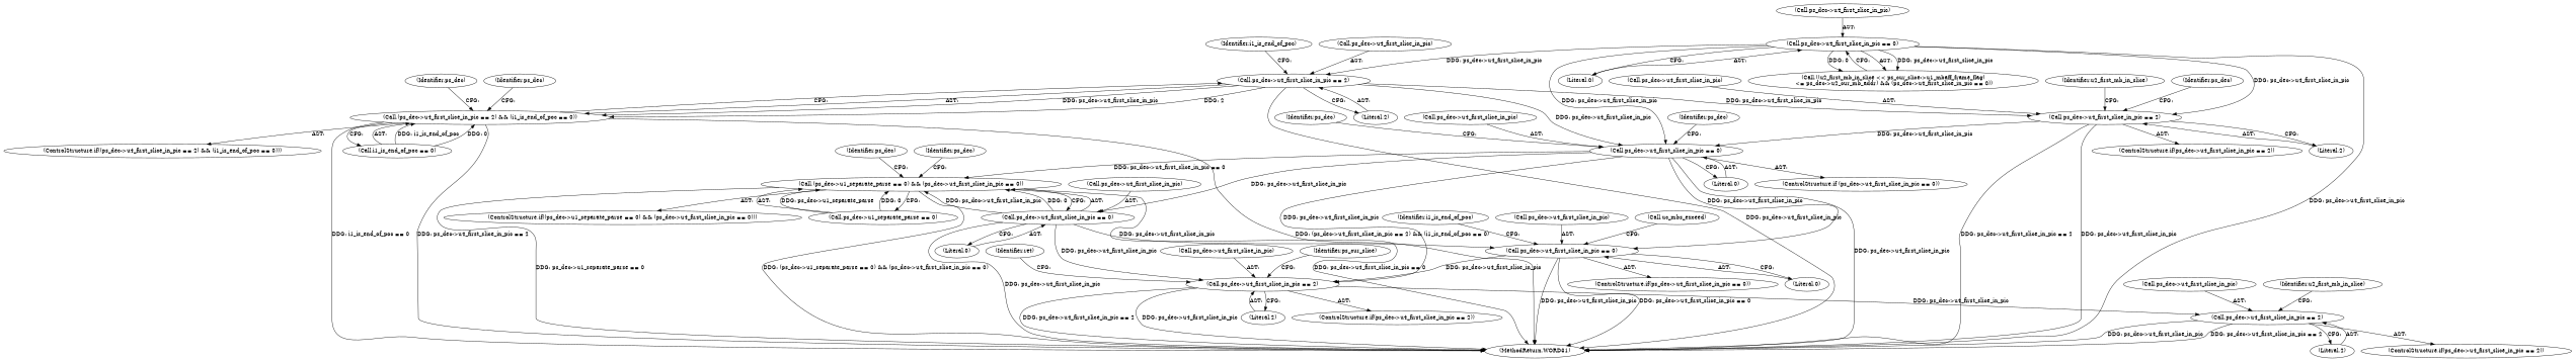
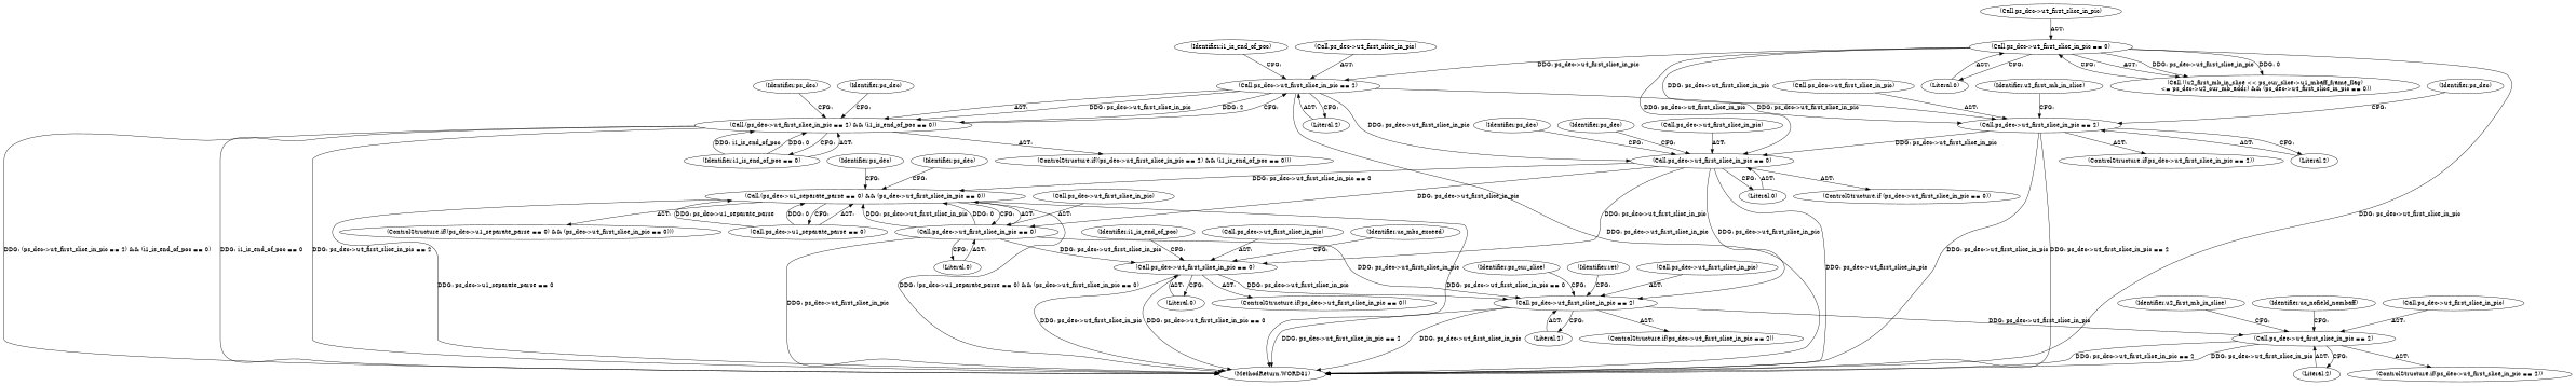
  digraph {
    n1 [label="(Call,ps_dec->u4_first_slice_in_pic == 2)"]
    n2 [label="(Call,(ps_dec->u4_first_slice_in_pic == 2) && (i1_is_end_of_poc == 0))"]
    n3 [label="(Call,ps_dec->u4_first_slice_in_pic == 2)"]
    n4 [label="(Call,ps_dec->u4_first_slice_in_pic == 0)"]
    n5 [label="(MethodReturn,WORD31)"]
    n6 [label="(Literal,2)"]
-   n7 [label="(Call,i1_is_end_of_poc == 0)"]
+   n7 [label="(Identifier,i1_is_end_of_poc == 0)"]
    n8 [label="(ControlStructure,if((ps_dec->u4_first_slice_in_pic == 2) && (i1_is_end_of_poc == 0)))"]
    n9 [label="(ControlStructure,if(ps_dec->u4_first_slice_in_pic == 2))"]
    n10 [label="(Literal,2)"]
    n11 [label="(Call,(ps_dec->u1_separate_parse == 0) && (ps_dec->u4_first_slice_in_pic == 0))"]
    n12 [label="(Call,ps_dec->u4_first_slice_in_pic == 0)"]
    n13 [label="(Call,ps_dec->u4_first_slice_in_pic == 0)"]
    n14 [label="(Call,ps_dec->u4_first_slice_in_pic == 2)"]
    n15 [label="(ControlStructure,if (ps_dec->u4_first_slice_in_pic == 0))"]
    n16 [label="(Literal,0)"]
    n17 [label="(Call,ps_dec->u4_first_slice_in_pic == 0)"]
    n18 [label="(Literal,0)"]
    n19 [label="(Call,((u2_first_mb_in_slice << ps_cur_slice->u1_mbaff_frame_flag)\n <= ps_dec->u2_cur_mb_addr) && (ps_dec->u4_first_slice_in_pic == 0))"]
    n20 [label="(ControlStructure,if((ps_dec->u1_separate_parse == 0) && (ps_dec->u4_first_slice_in_pic == 0)))"]
    n21 [label="(Call,ps_dec->u1_separate_parse == 0)"]
    n22 [label="(Literal,0)"]
    n23 [label="(ControlStructure,if(ps_dec->u4_first_slice_in_pic == 0))"]
    n24 [label="(Literal,0)"]
    n25 [label="(Call,ps_dec->u4_first_slice_in_pic == 2)"]
    n26 [label="(ControlStructure,if(ps_dec->u4_first_slice_in_pic == 2))"]
    n27 [label="(Literal,2)"]
    n28 [label="(ControlStructure,if(ps_dec->u4_first_slice_in_pic == 2))"]
    n29 [label="(Literal,2)"]
    n30 [label="(Identifier,i1_is_end_of_poc)"]
    n31 [label="(Call,ps_dec->u4_first_slice_in_pic)"]
    n32 [label="(Identifier,i1_is_end_of_poc)"]
    n33 [label="(Identifier,ps_dec)"]
    n34 [label="(Call,ps_dec->u4_first_slice_in_pic)"]
    n35 [label="(Identifier,ps_dec)"]
    n36 [label="(Identifier,ps_dec)"]
    n37 [label="(Identifier,ps_cur_slice)"]
    n38 [label="(Identifier,ret)"]
    n39 [label="(Call,ps_dec->u4_first_slice_in_pic)"]
-   n40 [label="(Call,uc_mbs_exceed)"]
+   n40 [label="(Identifier,uc_mbs_exceed)"]
    n41 [label="(Call,ps_dec->u4_first_slice_in_pic)"]
    n42 [label="(Identifier,ps_dec)"]
    n43 [label="(Call,ps_dec->u4_first_slice_in_pic)"]
    n44 [label="(Identifier,ps_dec)"]
    n45 [label="(Identifier,u2_first_mb_in_slice)"]
    n46 [label="(Call,ps_dec->u4_first_slice_in_pic)"]
    n47 [label="(Call,ps_dec->u4_first_slice_in_pic)"]
    n48 [label="(Call,ps_dec->u4_first_slice_in_pic)"]
+   n49 [label="(Identifier,uc_nofield_nombaff)"]
    n50 [label="(Identifier,u2_first_mb_in_slice)"]
    n51 [label="(Identifier,ps_dec)"]
    n52 [label="(Identifier,ps_dec)"]
    n1 -> n2 [label="AST: "]
    n1 -> n2 [label="DDG: ps_dec->u4_first_slice_in_pic"]
    n1 -> n2 [label="DDG: 2"]
    n1 -> n3 [label="DDG: ps_dec->u4_first_slice_in_pic"]
    n1 -> n4 [label="DDG: ps_dec->u4_first_slice_in_pic"]
    n1 -> n5 [label="DDG: ps_dec->u4_first_slice_in_pic"]
    n1 -> n6 [label="CFG: "]
    n2 -> n1 [label="CFG: "]
    n2 -> n5 [label="DDG: (ps_dec->u4_first_slice_in_pic == 2) && (i1_is_end_of_poc == 0)"]
    n2 -> n5 [label="DDG: i1_is_end_of_poc == 0"]
    n2 -> n5 [label="DDG: ps_dec->u4_first_slice_in_pic == 2"]
    n2 -> n7 [label="CFG: "]
    n2 -> n8 [label="AST: "]
    n3 -> n4 [label="DDG: ps_dec->u4_first_slice_in_pic"]
    n3 -> n5 [label="DDG: ps_dec->u4_first_slice_in_pic == 2"]
    n3 -> n5 [label="DDG: ps_dec->u4_first_slice_in_pic"]
    n3 -> n9 [label="AST: "]
    n3 -> n10 [label="CFG: "]
    n4 -> n5 [label="DDG: ps_dec->u4_first_slice_in_pic"]
    n4 -> n11 [label="DDG: ps_dec->u4_first_slice_in_pic == 0"]
    n4 -> n12 [label="DDG: ps_dec->u4_first_slice_in_pic"]
    n4 -> n13 [label="DDG: ps_dec->u4_first_slice_in_pic"]
    n4 -> n14 [label="DDG: ps_dec->u4_first_slice_in_pic"]
    n4 -> n15 [label="AST: "]
    n4 -> n16 [label="CFG: "]
    n6 -> n1 [label="AST: "]
    n7 -> n2 [label="AST: "]
    n7 -> n2 [label="DDG: i1_is_end_of_poc"]
    n7 -> n2 [label="DDG: 0"]
    n10 -> n3 [label="AST: "]
    n11 -> n5 [label="DDG: ps_dec->u4_first_slice_in_pic == 0"]
    n11 -> n5 [label="DDG: ps_dec->u1_separate_parse == 0"]
    n11 -> n5 [label="DDG: (ps_dec->u1_separate_parse == 0) && (ps_dec->u4_first_slice_in_pic == 0)"]
    n11 -> n12 [label="CFG: "]
    n11 -> n20 [label="AST: "]
    n11 -> n21 [label="CFG: "]
    n12 -> n5 [label="DDG: ps_dec->u4_first_slice_in_pic"]
    n12 -> n11 [label="AST: "]
    n12 -> n11 [label="DDG: ps_dec->u4_first_slice_in_pic"]
    n12 -> n11 [label="DDG: 0"]
    n12 -> n13 [label="DDG: ps_dec->u4_first_slice_in_pic"]
    n12 -> n14 [label="DDG: ps_dec->u4_first_slice_in_pic"]
    n12 -> n22 [label="CFG: "]
    n13 -> n5 [label="DDG: ps_dec->u4_first_slice_in_pic == 0"]
    n13 -> n5 [label="DDG: ps_dec->u4_first_slice_in_pic"]
    n13 -> n14 [label="DDG: ps_dec->u4_first_slice_in_pic"]
    n13 -> n23 [label="AST: "]
    n13 -> n24 [label="CFG: "]
    n14 -> n5 [label="DDG: ps_dec->u4_first_slice_in_pic"]
    n14 -> n5 [label="DDG: ps_dec->u4_first_slice_in_pic == 2"]
    n14 -> n25 [label="DDG: ps_dec->u4_first_slice_in_pic"]
    n14 -> n26 [label="AST: "]
    n14 -> n27 [label="CFG: "]
    n16 -> n4 [label="AST: "]
    n17 -> n1 [label="DDG: ps_dec->u4_first_slice_in_pic"]
    n17 -> n3 [label="DDG: ps_dec->u4_first_slice_in_pic"]
    n17 -> n4 [label="DDG: ps_dec->u4_first_slice_in_pic"]
    n17 -> n5 [label="DDG: ps_dec->u4_first_slice_in_pic"]
    n17 -> n18 [label="CFG: "]
    n17 -> n19 [label="AST: "]
    n17 -> n19 [label="DDG: ps_dec->u4_first_slice_in_pic"]
    n17 -> n19 [label="DDG: 0"]
    n18 -> n17 [label="AST: "]
    n19 -> n17 [label="CFG: "]
    n21 -> n11 [label="AST: "]
    n21 -> n11 [label="DDG: ps_dec->u1_separate_parse"]
    n21 -> n11 [label="DDG: 0"]
    n22 -> n12 [label="AST: "]
    n24 -> n13 [label="AST: "]
    n25 -> n5 [label="DDG: ps_dec->u4_first_slice_in_pic"]
    n25 -> n5 [label="DDG: ps_dec->u4_first_slice_in_pic == 2"]
    n25 -> n28 [label="AST: "]
    n25 -> n29 [label="CFG: "]
    n27 -> n14 [label="AST: "]
    n29 -> n25 [label="AST: "]
    n30 -> n13 [label="CFG: "]
    n31 -> n25 [label="AST: "]
    n32 -> n1 [label="CFG: "]
    n33 -> n4 [label="CFG: "]
    n34 -> n14 [label="AST: "]
    n35 -> n3 [label="CFG: "]
    n36 -> n4 [label="CFG: "]
    n37 -> n14 [label="CFG: "]
    n38 -> n14 [label="CFG: "]
    n39 -> n13 [label="AST: "]
    n40 -> n13 [label="CFG: "]
    n41 -> n3 [label="AST: "]
    n42 -> n11 [label="CFG: "]
    n43 -> n17 [label="AST: "]
    n44 -> n11 [label="CFG: "]
    n45 -> n25 [label="CFG: "]
    n46 -> n12 [label="AST: "]
    n47 -> n4 [label="AST: "]
    n48 -> n1 [label="AST: "]
+   n49 -> n25 [label="CFG: "]
    n50 -> n3 [label="CFG: "]
    n51 -> n2 [label="CFG: "]
    n52 -> n2 [label="CFG: "]
  }
